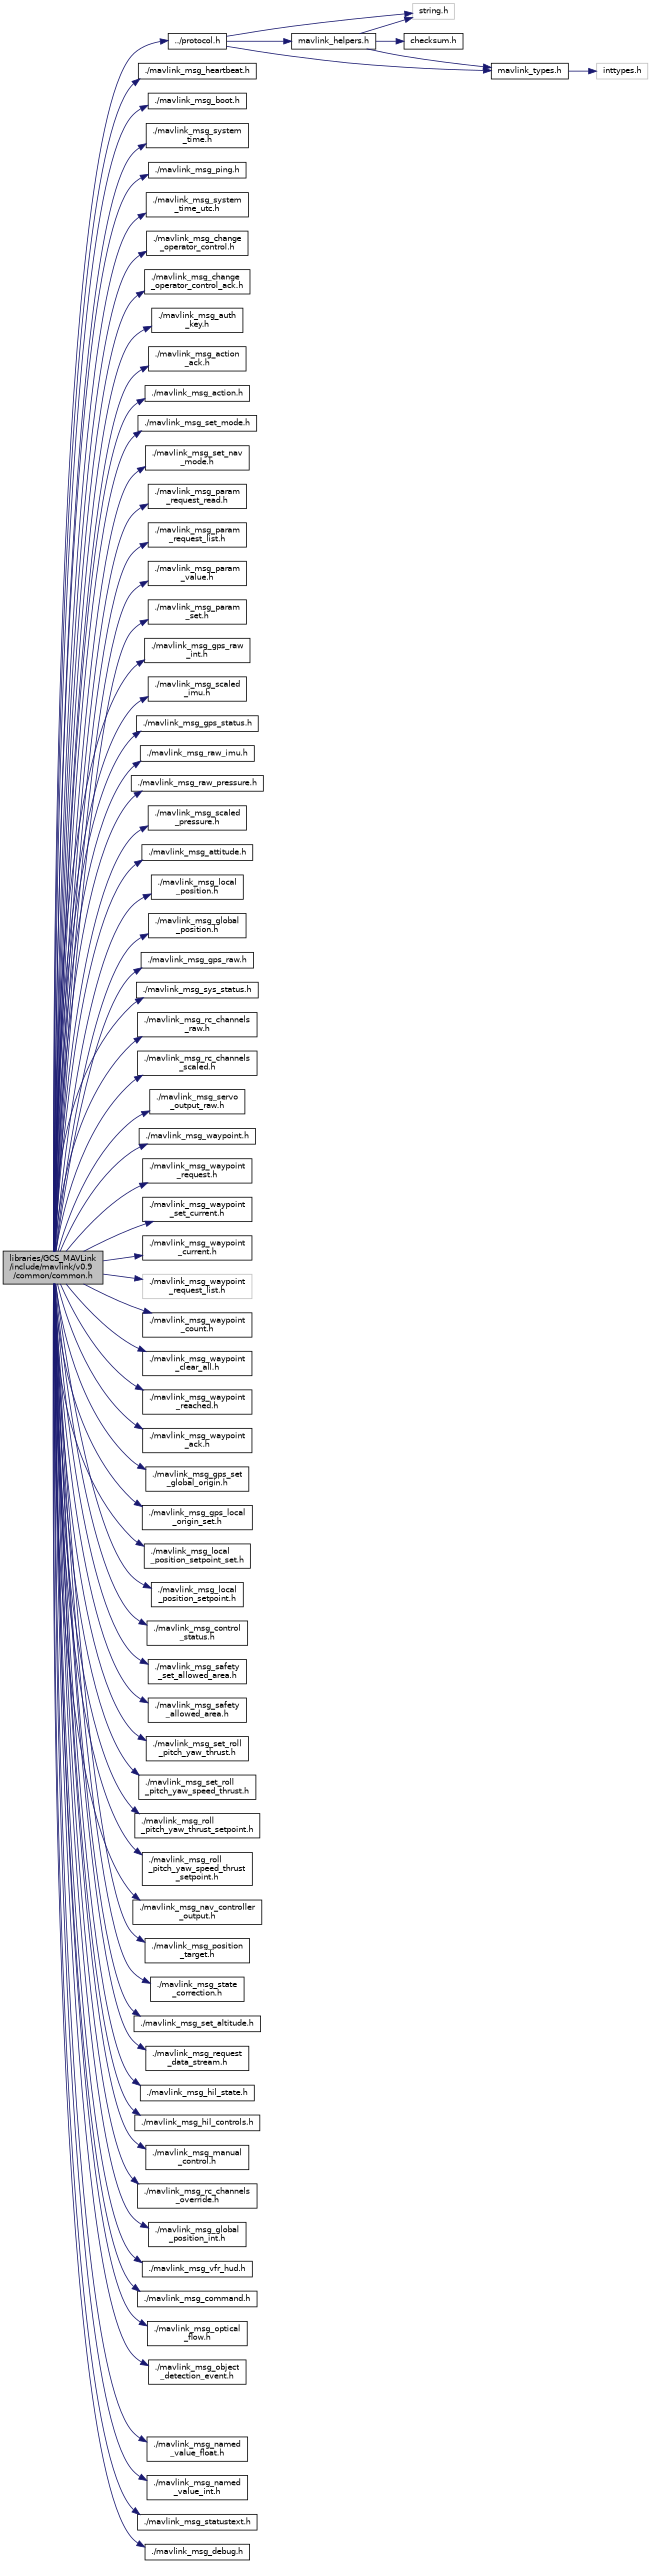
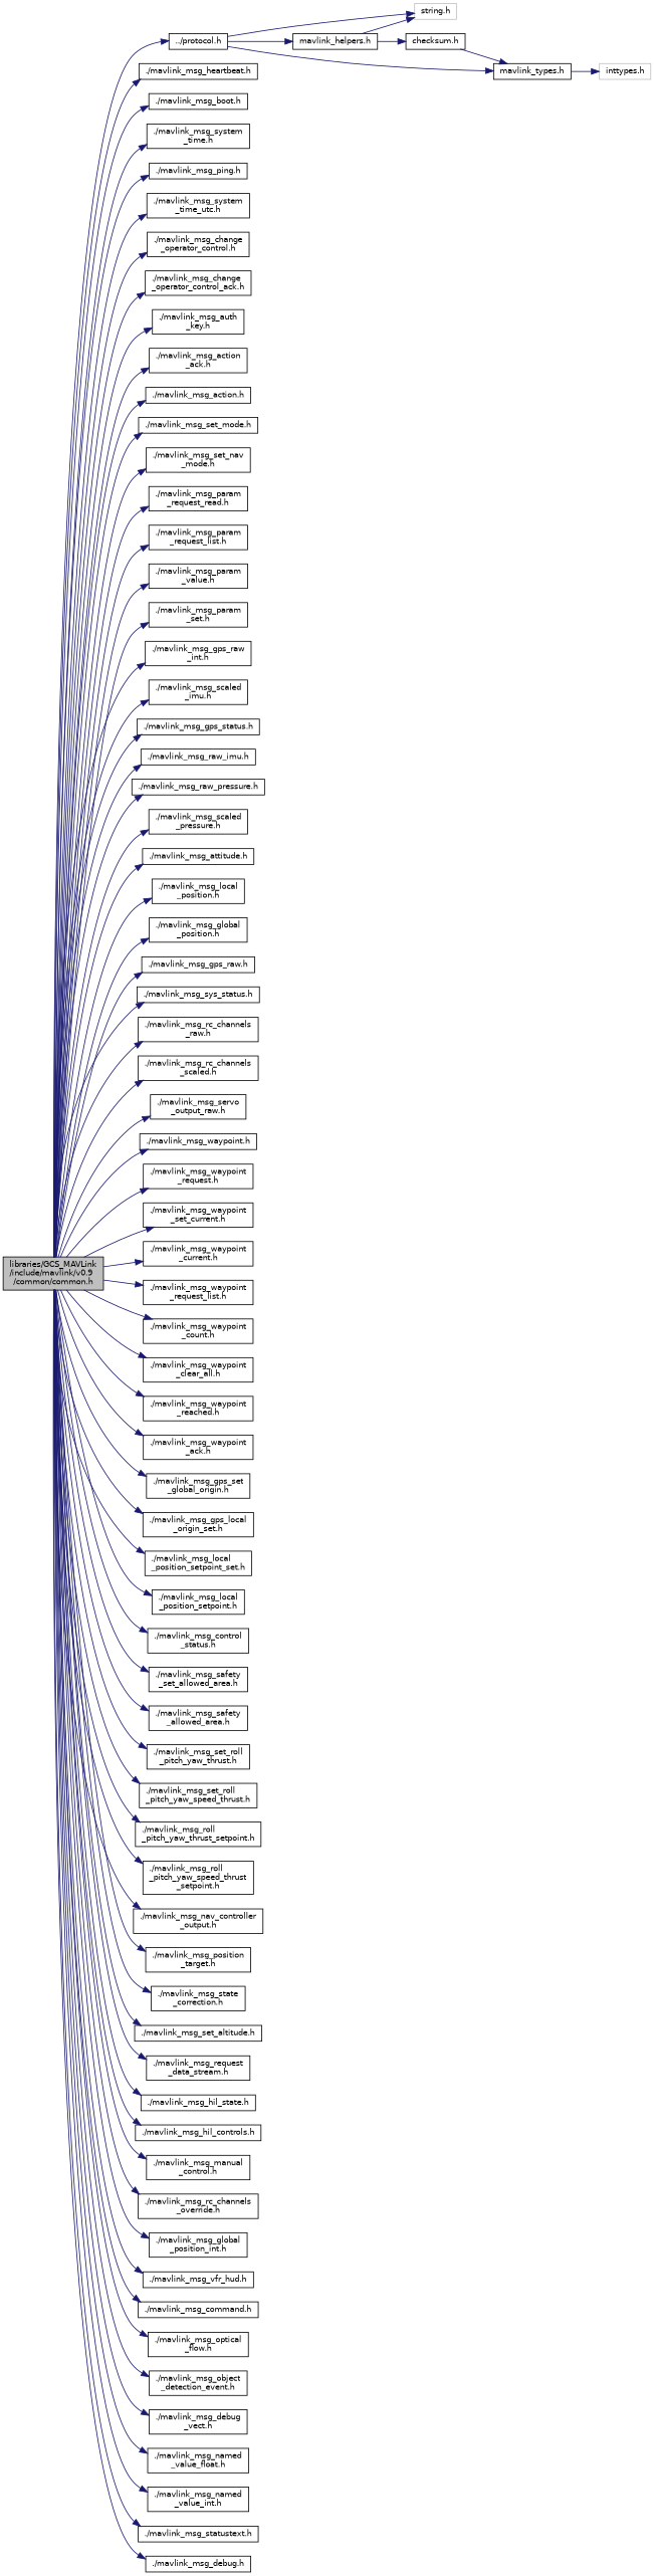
  digraph {
    rankdir=LR
    node [color=black fillcolor=white fontname=Helvetica fontsize=10 shape=record style=filled]
    edge [color=midnightblue fontname=Helvetica fontsize=10 labelfontname=Helvetica labelfontsize=10 style=solid]
    n1 [fillcolor=grey75 fontcolor=black height=0.2 label="libraries/GCS_MAVLink\l/include/mavlink/v0.9\l/common/common.h" width=0.4]
    n2 [height=0.2 label="../protocol.h" width=0.4]
    n3 [height=0.2 label="./mavlink_msg_heartbeat.h" width=0.4]
    n4 [height=0.2 label="./mavlink_msg_boot.h" width=0.4]
    n5 [height=0.2 label="./mavlink_msg_system\l_time.h" width=0.4]
    n6 [height=0.2 label="./mavlink_msg_ping.h" width=0.4]
    n7 [height=0.2 label="./mavlink_msg_system\l_time_utc.h" width=0.4]
    n8 [height=0.2 label="./mavlink_msg_change\l_operator_control.h" width=0.4]
    n9 [height=0.2 label="./mavlink_msg_change\l_operator_control_ack.h" width=0.4]
    n10 [height=0.2 label="./mavlink_msg_auth\l_key.h" width=0.4]
    n11 [height=0.2 label="./mavlink_msg_action\l_ack.h" width=0.4]
    n12 [height=0.2 label="./mavlink_msg_action.h" width=0.4]
    n13 [height=0.2 label="./mavlink_msg_set_mode.h" width=0.4]
    n14 [height=0.2 label="./mavlink_msg_set_nav\l_mode.h" width=0.4]
    n15 [height=0.2 label="./mavlink_msg_param\l_request_read.h" width=0.4]
    n16 [height=0.2 label="./mavlink_msg_param\l_request_list.h" width=0.4]
    n17 [height=0.2 label="./mavlink_msg_param\l_value.h" width=0.4]
    n18 [height=0.2 label="./mavlink_msg_param\l_set.h" width=0.4]
    n19 [height=0.2 label="./mavlink_msg_gps_raw\l_int.h" width=0.4]
    n20 [height=0.2 label="./mavlink_msg_scaled\l_imu.h" width=0.4]
    n21 [height=0.2 label="./mavlink_msg_gps_status.h" width=0.4]
    n22 [height=0.2 label="./mavlink_msg_raw_imu.h" width=0.4]
    n23 [height=0.2 label="./mavlink_msg_raw_pressure.h" width=0.4]
    n24 [height=0.2 label="./mavlink_msg_scaled\l_pressure.h" width=0.4]
    n25 [height=0.2 label="./mavlink_msg_attitude.h" width=0.4]
    n26 [height=0.2 label="./mavlink_msg_local\l_position.h" width=0.4]
    n27 [height=0.2 label="./mavlink_msg_global\l_position.h" width=0.4]
    n28 [height=0.2 label="./mavlink_msg_gps_raw.h" width=0.4]
    n29 [height=0.2 label="./mavlink_msg_sys_status.h" width=0.4]
    n30 [height=0.2 label="./mavlink_msg_rc_channels\l_raw.h" width=0.4]
    n31 [height=0.2 label="./mavlink_msg_rc_channels\l_scaled.h" width=0.4]
    n32 [height=0.2 label="./mavlink_msg_servo\l_output_raw.h" width=0.4]
    n33 [height=0.2 label="./mavlink_msg_waypoint.h" width=0.4]
    n34 [height=0.2 label="./mavlink_msg_waypoint\l_request.h" width=0.4]
    n35 [height=0.2 label="./mavlink_msg_waypoint\l_set_current.h" width=0.4]
    n36 [height=0.2 label="./mavlink_msg_waypoint\l_current.h" width=0.4]
-   n37 [color=grey75 height=0.2 label="./mavlink_msg_waypoint\l_request_list.h" width=0.4]
+   n37 [height=0.2 label="./mavlink_msg_waypoint\l_request_list.h" width=0.4]
    n38 [height=0.2 label="./mavlink_msg_waypoint\l_count.h" width=0.4]
    n39 [height=0.2 label="./mavlink_msg_waypoint\l_clear_all.h" width=0.4]
    n40 [height=0.2 label="./mavlink_msg_waypoint\l_reached.h" width=0.4]
    n41 [height=0.2 label="./mavlink_msg_waypoint\l_ack.h" width=0.4]
    n42 [height=0.2 label="./mavlink_msg_gps_set\l_global_origin.h" width=0.4]
    n43 [height=0.2 label="./mavlink_msg_gps_local\l_origin_set.h" width=0.4]
    n44 [height=0.2 label="./mavlink_msg_local\l_position_setpoint_set.h" width=0.4]
    n45 [height=0.2 label="./mavlink_msg_local\l_position_setpoint.h" width=0.4]
    n46 [height=0.2 label="./mavlink_msg_control\l_status.h" width=0.4]
    n47 [height=0.2 label="./mavlink_msg_safety\l_set_allowed_area.h" width=0.4]
    n48 [height=0.2 label="./mavlink_msg_safety\l_allowed_area.h" width=0.4]
    n49 [height=0.2 label="./mavlink_msg_set_roll\l_pitch_yaw_thrust.h" width=0.4]
    n50 [height=0.2 label="./mavlink_msg_set_roll\l_pitch_yaw_speed_thrust.h" width=0.4]
    n51 [height=0.2 label="./mavlink_msg_roll\l_pitch_yaw_thrust_setpoint.h" width=0.4]
    n52 [height=0.2 label="./mavlink_msg_roll\l_pitch_yaw_speed_thrust\l_setpoint.h" width=0.4]
    n53 [height=0.2 label="./mavlink_msg_nav_controller\l_output.h" width=0.4]
    n54 [height=0.2 label="./mavlink_msg_position\l_target.h" width=0.4]
    n55 [height=0.2 label="./mavlink_msg_state\l_correction.h" width=0.4]
    n56 [height=0.2 label="./mavlink_msg_set_altitude.h" width=0.4]
    n57 [height=0.2 label="./mavlink_msg_request\l_data_stream.h" width=0.4]
    n58 [height=0.2 label="./mavlink_msg_hil_state.h" width=0.4]
    n59 [height=0.2 label="./mavlink_msg_hil_controls.h" width=0.4]
    n60 [height=0.2 label="./mavlink_msg_manual\l_control.h" width=0.4]
    n61 [height=0.2 label="./mavlink_msg_rc_channels\l_override.h" width=0.4]
    n62 [height=0.2 label="./mavlink_msg_global\l_position_int.h" width=0.4]
    n63 [height=0.2 label="./mavlink_msg_vfr_hud.h" width=0.4]
    n64 [height=0.2 label="./mavlink_msg_command.h" width=0.4]
    n65 [height=0.2 label="./mavlink_msg_optical\l_flow.h" width=0.4]
    n66 [height=0.2 label="./mavlink_msg_object\l_detection_event.h" width=0.4]
+   n67 [height=0.2 label="./mavlink_msg_debug\l_vect.h" width=0.4]
    n68 [height=0.2 label="./mavlink_msg_named\l_value_float.h" width=0.4]
    n69 [height=0.2 label="./mavlink_msg_named\l_value_int.h" width=0.4]
    n70 [height=0.2 label="./mavlink_msg_statustext.h" width=0.4]
    n71 [height=0.2 label="./mavlink_msg_debug.h" width=0.4]
    n72 [color=grey75 height=0.2 label="string.h" width=0.4]
    n73 [height=0.2 label="mavlink_types.h" width=0.4]
    n74 [height=0.2 label="mavlink_helpers.h" width=0.4]
    n75 [color=grey75 height=0.2 label="inttypes.h" width=0.4]
    n76 [height=0.2 label="checksum.h" width=0.4]
    n1 -> n2
    n1 -> n3
    n1 -> n4
    n1 -> n5
    n1 -> n6
    n1 -> n7
    n1 -> n8
    n1 -> n9
    n1 -> n10
    n1 -> n11
    n1 -> n12
    n1 -> n13
    n1 -> n14
    n1 -> n15
    n1 -> n16
    n1 -> n17
    n1 -> n18
    n1 -> n19
    n1 -> n20
    n1 -> n21
    n1 -> n22
    n1 -> n23
    n1 -> n24
    n1 -> n25
    n1 -> n26
    n1 -> n27
    n1 -> n28
    n1 -> n29
    n1 -> n30
    n1 -> n31
    n1 -> n32
    n1 -> n33
    n1 -> n34
    n1 -> n35
    n1 -> n36
    n1 -> n37
    n1 -> n38
    n1 -> n39
    n1 -> n40
    n1 -> n41
    n1 -> n42
    n1 -> n43
    n1 -> n44
    n1 -> n45
    n1 -> n46
    n1 -> n47
    n1 -> n48
    n1 -> n49
    n1 -> n50
    n1 -> n51
    n1 -> n52
    n1 -> n53
    n1 -> n54
    n1 -> n55
    n1 -> n56
    n1 -> n57
    n1 -> n58
    n1 -> n59
    n1 -> n60
    n1 -> n61
    n1 -> n62
    n1 -> n63
    n1 -> n64
    n1 -> n65
    n1 -> n66
+   n1 -> n67
    n1 -> n68
    n1 -> n69
    n1 -> n70
    n1 -> n71
    n2 -> n72
    n2 -> n73
    n2 -> n74
    n73 -> n75
    n74 -> n72
-   n74 -> n73
+   n76 -> n73
    n74 -> n76
  }
